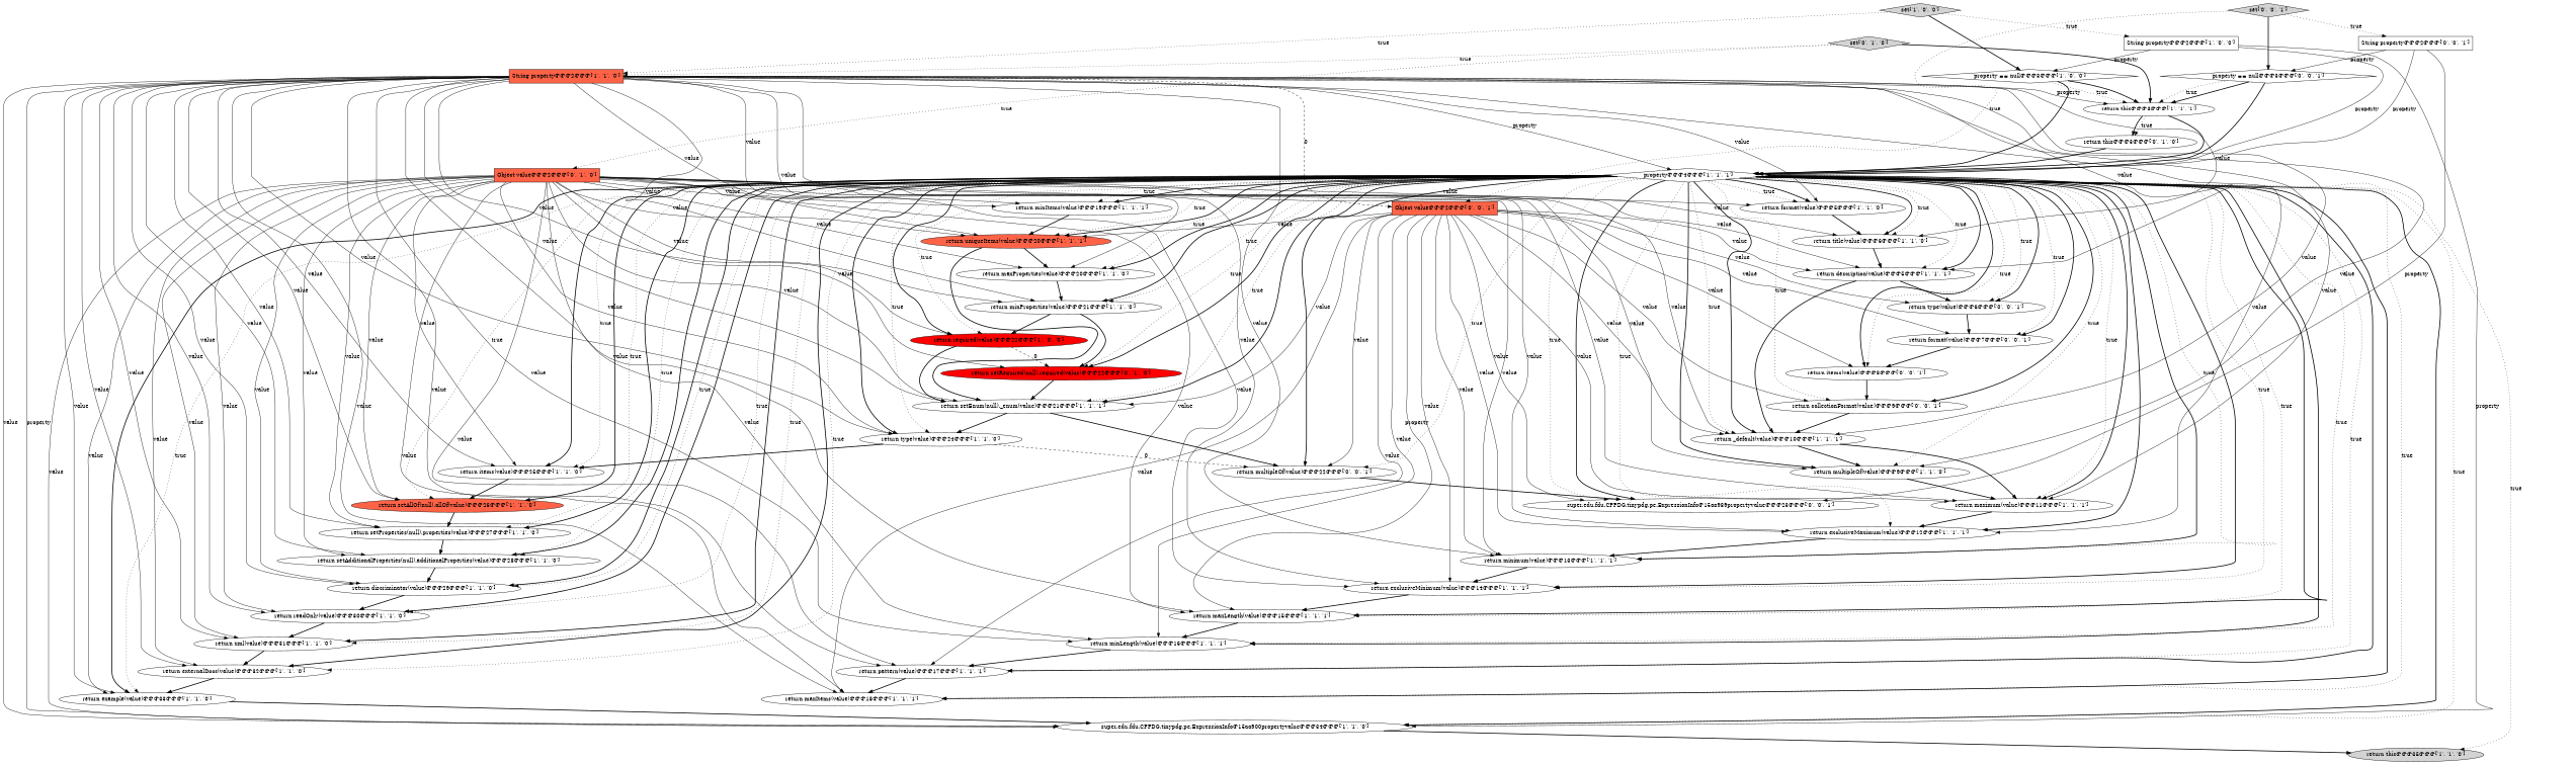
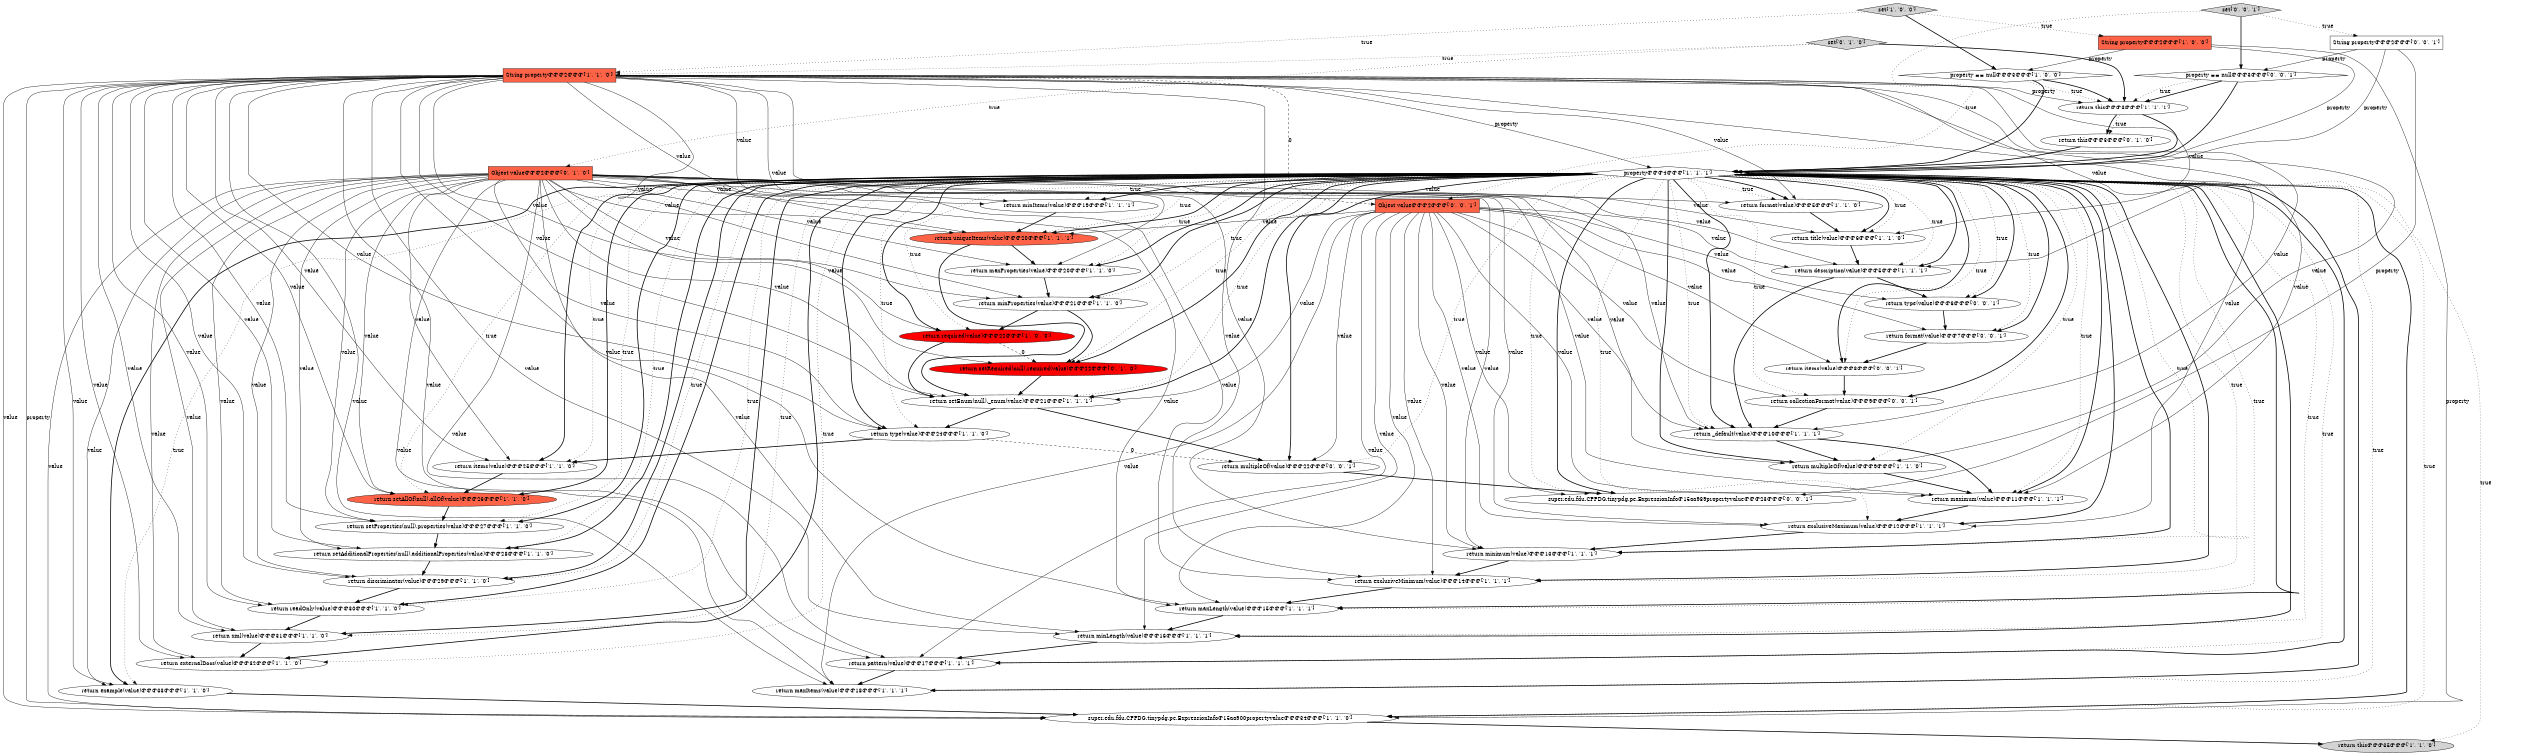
  digraph {
    node [fillcolor=white shape=ellipse style=filled]
    edge [style=bold]
    n1 [label="return maxProperties(value)@@@20@@@['1', '1', '0']"]
    n2 [label="return minProperties(value)@@@21@@@['1', '1', '0']"]
    n3 [fillcolor=red label="return setRequired(null).required(value)@@@22@@@['0', '1', '0']"]
    n4 [fillcolor=red label="return required(value)@@@22@@@['1', '0', '0']"]
    n5 [label="return type(value)@@@24@@@['1', '1', '0']"]
    n6 [label="return items(value)@@@25@@@['1', '1', '0']"]
    n7 [label="return multipleOf(value)@@@22@@@['0', '0', '1']"]
    n8 [fillcolor=tomato label="return setAllOf(null).allOf(value)@@@26@@@['1', '1', '0']"]
    n9 [label="super.edu.fdu.CPPDG.tinypdg.pe.ExpressionInfo@15aa989propertyvalue@@@23@@@['0', '0', '1']"]
    n10 [label="return maxItems(value)@@@18@@@['1', '1', '1']"]
    n11 [label="return minItems(value)@@@19@@@['1', '1', '1']"]
    n12 [fillcolor=tomato label="return uniqueItems(value)@@@20@@@['1', '1', '1']"]
    n13 [label="return type(value)@@@6@@@['0', '0', '1']"]
    n14 [label="return format(value)@@@7@@@['0', '0', '1']"]
    n15 [label="return items(value)@@@8@@@['0', '0', '1']"]
    n16 [label="return multipleOf(value)@@@9@@@['1', '1', '0']"]
    n17 [label="return maximum(value)@@@11@@@['1', '1', '1']"]
    n18 [label="return exclusiveMaximum(value)@@@12@@@['1', '1', '1']"]
    n19 [fillcolor=lightgray label="set['0', '0', '1']" shape=diamond]
    n20 [label="property == null@@@3@@@['0', '0', '1']" shape=diamond]
    n21 [fillcolor=tomato label="Object value@@@2@@@['0', '0', '1']" shape=box]
    n22 [label="String property@@@2@@@['0', '0', '1']" shape=box]
    n23 [label="return this@@@3@@@['1', '1', '1']"]
    n24 [label="property@@@4@@@['1', '1', '1']" shape=diamond]
    n25 [label="return setEnum(null)._enum(value)@@@21@@@['1', '1', '1']"]
    n26 [label="return _default(value)@@@10@@@['1', '1', '1']"]
    n27 [label="return description(value)@@@5@@@['1', '1', '1']"]
    n28 [label="return collectionFormat(value)@@@9@@@['0', '0', '1']"]
    n29 [label="return exclusiveMinimum(value)@@@14@@@['1', '1', '1']"]
    n30 [label="return maxLength(value)@@@15@@@['1', '1', '1']"]
    n31 [label="return minimum(value)@@@13@@@['1', '1', '1']"]
    n32 [label="return minLength(value)@@@16@@@['1', '1', '1']"]
    n33 [label="return pattern(value)@@@17@@@['1', '1', '1']"]
    n34 [label="return readOnly(value)@@@30@@@['1', '1', '0']"]
    n35 [label="return xml(value)@@@31@@@['1', '1', '0']"]
    n36 [label="return externalDocs(value)@@@32@@@['1', '1', '0']"]
    n37 [label="property == null@@@3@@@['1', '0', '0']" shape=diamond]
    n38 [label="return this@@@3@@@['0', '1', '0']"]
    n39 [label="return setProperties(null).properties(value)@@@27@@@['1', '1', '0']"]
    n40 [label="return setAdditionalProperties(null).additionalProperties(value)@@@28@@@['1', '1', '0']"]
    n41 [label="return format(value)@@@5@@@['1', '1', '0']"]
    n42 [label="return title(value)@@@6@@@['1', '1', '0']"]
    n43 [label="return example(value)@@@33@@@['1', '1', '0']"]
    n44 [label="return discriminator(value)@@@29@@@['1', '1', '0']"]
    n45 [label="super.edu.fdu.CPPDG.tinypdg.pe.ExpressionInfo@15aa900propertyvalue@@@34@@@['1', '1', '0']"]
    n46 [fillcolor=lightgray label="return this@@@35@@@['1', '1', '0']"]
    n47 [fillcolor=lightgray label="set['1', '0', '0']" shape=diamond]
    n48 [fillcolor=tomato label="String property@@@2@@@['1', '1', '0']" shape=box]
-   n49 [label="String property@@@2@@@['1', '0', '0']" shape=box]
+   n49 [fillcolor=tomato label="String property@@@2@@@['1', '0', '0']" shape=box]
    n50 [fillcolor=lightgray label="set['0', '1', '0']" shape=diamond]
    n51 [fillcolor=tomato label="Object value@@@2@@@['0', '1', '0']" shape=box]
    n1 -> n2
    n2 -> n3
    n2 -> n4
    n3 -> n25
    n4 -> n3 [label=0 style=dashed]
    n4 -> n25
    n5 -> n6
    n5 -> n7 [label=0 style=dashed]
    n6 -> n8
    n7 -> n9
    n8 -> n39
    n11 -> n12
    n12 -> n1
    n12 -> n25
    n13 -> n14
    n14 -> n15
    n15 -> n28
    n16 -> n17
    n17 -> n18
    n18 -> n31
    n19 -> n20
    n19 -> n21 [label=true style=dotted]
    n19 -> n22 [label=true style=dotted]
    n20 -> n23 [label=true style=dotted]
    n20 -> n23
    n20 -> n24
    n21 -> n7 [label=value style=solid]
    n21 -> n9 [label=value style=solid]
    n21 -> n10 [label=value style=solid]
    n21 -> n12 [label=value style=solid]
    n21 -> n13 [label=value style=solid]
    n21 -> n14 [label=value style=solid]
    n21 -> n15 [label=value style=solid]
    n21 -> n17 [label=value style=solid]
    n21 -> n18 [label=value style=solid]
    n21 -> n25 [label=value style=solid]
    n21 -> n26 [label=value style=solid]
    n21 -> n27 [label=value style=solid]
    n21 -> n28 [label=value style=solid]
    n21 -> n29 [label=value style=solid]
-   n21 -> n30 [label=property style=solid]
+   n21 -> n30 [label=value style=solid]
    n21 -> n31 [label=value style=solid]
    n21 -> n32 [label=value style=solid]
    n21 -> n33 [label=value style=solid]
    n22 -> n9 [label=property style=solid]
    n22 -> n20 [label=property style=solid]
    n22 -> n24 [label=property style=solid]
    n23 -> n24
    n23 -> n38 [label=true style=dotted]
    n23 -> n38
    n24 -> n1
    n24 -> n1 [label=true style=dotted]
    n24 -> n2
    n24 -> n2 [label=true style=dotted]
    n24 -> n3 [label=true style=dotted]
    n24 -> n3
    n24 -> n4
    n24 -> n4 [label=true style=dotted]
    n24 -> n5
    n24 -> n5 [label=true style=dotted]
    n24 -> n6
    n24 -> n6 [label=true style=dotted]
    n24 -> n7
    n24 -> n7 [label=true style=dotted]
    n24 -> n8
    n24 -> n8 [label=true style=dotted]
    n24 -> n9 [label=true style=dotted]
    n24 -> n9
    n24 -> n10
    n24 -> n10 [label=true style=dotted]
    n24 -> n11 [label=true style=dotted]
    n24 -> n11
    n24 -> n12 [label=true style=dotted]
    n24 -> n12
    n24 -> n13 [label=true style=dotted]
    n24 -> n13
    n24 -> n14 [label=true style=dotted]
    n24 -> n14
    n24 -> n15
    n24 -> n15 [label=true style=dotted]
    n24 -> n16
    n24 -> n16 [label=true style=dotted]
    n24 -> n17 [label=true style=dotted]
    n24 -> n17
    n24 -> n18
    n24 -> n18 [label=true style=dotted]
    n24 -> n25 [label=true style=dotted]
    n24 -> n25
    n24 -> n26 [label=true style=dotted]
    n24 -> n26
    n24 -> n27
    n24 -> n27 [label=true style=dotted]
    n24 -> n28
    n24 -> n28 [label=true style=dotted]
    n24 -> n29 [label=true style=dotted]
    n24 -> n29
    n24 -> n30 [label=true style=dotted]
    n24 -> n30
    n24 -> n31
    n24 -> n31 [label=true style=dotted]
    n24 -> n32
    n24 -> n32 [label=true style=dotted]
    n24 -> n33 [label=true style=dotted]
    n24 -> n33
    n24 -> n34
    n24 -> n34 [label=true style=dotted]
    n24 -> n35
    n24 -> n35 [label=true style=dotted]
    n24 -> n36
    n24 -> n36 [label=true style=dotted]
    n24 -> n39 [label=true style=dotted]
    n24 -> n39
    n24 -> n40 [label=true style=dotted]
    n24 -> n40
    n24 -> n41 [label=true style=dotted]
    n24 -> n41
    n24 -> n42
    n24 -> n42 [label=true style=dotted]
    n24 -> n43
    n24 -> n43 [label=true style=dotted]
    n24 -> n44
    n24 -> n44 [label=true style=dotted]
    n24 -> n45
    n24 -> n45 [label=true style=dotted]
    n24 -> n46 [label=true style=dotted]
    n25 -> n5
    n25 -> n7
    n26 -> n16
    n26 -> n17
    n27 -> n13
    n27 -> n26
    n28 -> n26
    n29 -> n30
    n30 -> n32
    n31 -> n29
    n32 -> n33
    n33 -> n10
    n34 -> n35
    n35 -> n36
-   n36 -> n43
    n37 -> n23 [label=true style=dotted]
    n37 -> n23
    n37 -> n24
    n38 -> n24
    n39 -> n40
    n40 -> n44
    n41 -> n42
    n42 -> n27
    n43 -> n45
    n44 -> n34
    n45 -> n46
    n47 -> n37
    n47 -> n48 [label=true style=dotted]
    n47 -> n49 [label=true style=dotted]
    n48 -> n1 [label=value style=solid]
    n48 -> n2 [label=value style=solid]
    n48 -> n4 [label=value style=solid]
    n48 -> n5 [label=value style=solid]
    n48 -> n6 [label=value style=solid]
    n48 -> n8 [label=value style=solid]
    n48 -> n10 [label=value style=solid]
    n48 -> n11 [label=value style=solid]
    n48 -> n12 [label=value style=solid]
    n48 -> n16 [label=value style=solid]
    n48 -> n17 [label=value style=solid]
    n48 -> n18 [label=value style=solid]
    n48 -> n21 [label=0 style=dashed]
    n48 -> n23 [label=property style=solid]
    n48 -> n24 [label=property style=solid]
    n48 -> n25 [label=value style=solid]
    n48 -> n26 [label=value style=solid]
    n48 -> n27 [label=value style=solid]
    n48 -> n29 [label=value style=solid]
    n48 -> n30 [label=value style=solid]
    n48 -> n31 [label=value style=solid]
    n48 -> n32 [label=value style=solid]
    n48 -> n33 [label=value style=solid]
    n48 -> n34 [label=value style=solid]
    n48 -> n35 [label=value style=solid]
    n48 -> n36 [label=value style=solid]
    n48 -> n39 [label=value style=solid]
    n48 -> n40 [label=value style=solid]
    n48 -> n41 [label=value style=solid]
    n48 -> n42 [label=value style=solid]
    n48 -> n43 [label=value style=solid]
    n48 -> n44 [label=value style=solid]
    n48 -> n45 [label=value style=solid]
    n48 -> n45 [label=property style=solid]
    n49 -> n24 [label=property style=solid]
    n49 -> n37 [label=property style=solid]
    n49 -> n45 [label=property style=solid]
    n50 -> n23
    n50 -> n48 [label=true style=dotted]
    n50 -> n51 [label=true style=dotted]
    n51 -> n1 [label=value style=solid]
    n51 -> n2 [label=value style=solid]
    n51 -> n3 [label=value style=solid]
    n51 -> n5 [label=value style=solid]
    n51 -> n6 [label=value style=solid]
    n51 -> n8 [label=value style=solid]
    n51 -> n10 [label=value style=solid]
    n51 -> n11 [label=value style=solid]
    n51 -> n12 [label=value style=solid]
    n51 -> n16 [label=value style=solid]
    n51 -> n17 [label=value style=solid]
    n51 -> n18 [label=value style=solid]
    n51 -> n25 [label=value style=solid]
    n51 -> n26 [label=value style=solid]
    n51 -> n27 [label=value style=solid]
    n51 -> n29 [label=value style=solid]
    n51 -> n30 [label=value style=solid]
    n51 -> n31 [label=value style=solid]
    n51 -> n32 [label=value style=solid]
    n51 -> n33 [label=value style=solid]
    n51 -> n34 [label=value style=solid]
    n51 -> n35 [label=value style=solid]
    n51 -> n36 [label=value style=solid]
    n51 -> n39 [label=value style=solid]
    n51 -> n40 [label=value style=solid]
    n51 -> n41 [label=value style=solid]
    n51 -> n42 [label=value style=solid]
    n51 -> n43 [label=value style=solid]
    n51 -> n44 [label=value style=solid]
    n51 -> n45 [label=value style=solid]
  }
